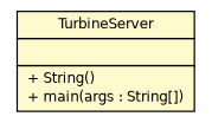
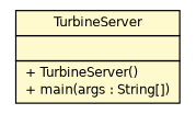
  digraph {
    nodesep=0.25
    ranksep=0.5
-   n1 [fontcolor=black fontname=Helvetica fontsize=10.0 label=<<table title="com.yirendai.oss.environment.turbine.TurbineServer" border="0" cellborder="1" cellspacing="0" cellpadding="2" port="p" bgcolor="lemonChiffon" href="./TurbineServer.html"> 		<tr><td><table border="0" cellspacing="0" cellpadding="1"> <tr><td align="center" balign="center"> TurbineServer </td></tr> 		</table></td></tr> 		<tr><td><table border="0" cellspacing="0" cellpadding="1"> <tr><td align="left" balign="left">  </td></tr> 		</table></td></tr> 		<tr><td><table border="0" cellspacing="0" cellpadding="1"> <tr><td align="left" balign="left"> + String() </td></tr> <tr><td align="left" balign="left"> + main(args : String[]) </td></tr> 		</table></td></tr> 		</table>> shape=plaintext]
+   n1 [fontcolor=black fontname=Helvetica fontsize=10.0 label=<<table title="com.yirendai.oss.environment.turbine.TurbineServer" border="0" cellborder="1" cellspacing="0" cellpadding="2" port="p" bgcolor="lemonChiffon" href="./TurbineServer.html"> 		<tr><td><table border="0" cellspacing="0" cellpadding="1"> <tr><td align="center" balign="center"> TurbineServer </td></tr> 		</table></td></tr> 		<tr><td><table border="0" cellspacing="0" cellpadding="1"> <tr><td align="left" balign="left">  </td></tr> 		</table></td></tr> 		<tr><td><table border="0" cellspacing="0" cellpadding="1"> <tr><td align="left" balign="left"> + TurbineServer() </td></tr> <tr><td align="left" balign="left"> + main(args : String[]) </td></tr> 		</table></td></tr> 		</table>> shape=plaintext]
  }
